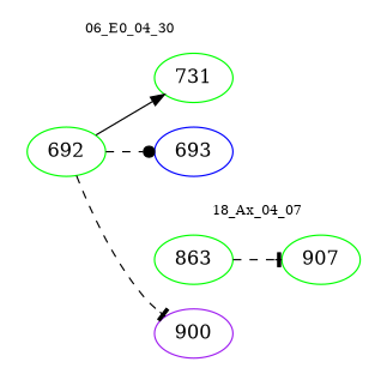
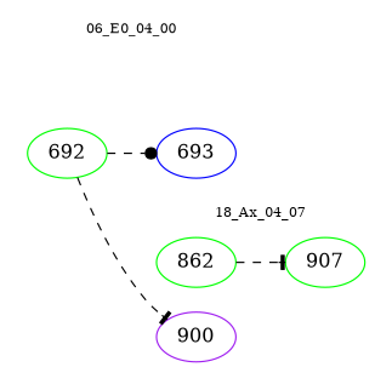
  digraph {
    rankdir=LR
    node [color=green]
    edge [arrowhead=tee color=black style=dashed]
-   n1 [label=863]
+   n1 [label=862]
    n2 [label=907]
    n3 [color=purple label=900]
    n4 [label=692]
    n5 [color=blue label=693]
-   n6 [label=731]
    subgraph cluster_1 {
      color=white
      fontsize=10
      label="18_Ax_04_07"
      n1
      n2
      n3
    }
    subgraph cluster_2 {
      color=white
      fontsize=10
-     label="06_E0_04_30"
+     label="06_E0_04_00"
      n4
      n5
-     n6
    }
    n1 -> n2
    n4 -> n3
    n4 -> n5 [arrowhead=dot]
-   n4 -> n6 [arrowhead=normal style=solid]
  }
